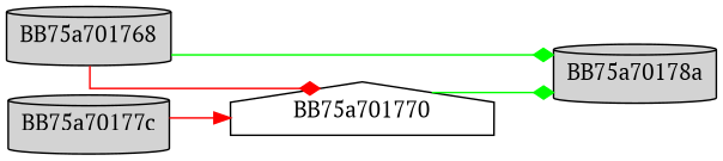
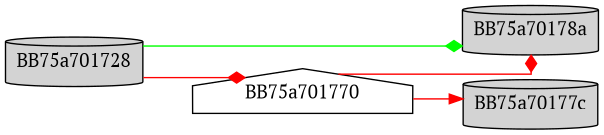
  digraph {
    fontname="PT Serif"
    rankdir=LR
    splines=ortho
    node [fillcolor=lightgrey fontname="PT Serif" shape=cylinder style=filled]
    edge [arrowhead=diamond color=green fontname="PT Serif"]
-   BB75a701768
+   BB75a701768 [label=BB75a701728]
    BB75a70178a
    BB75a701770 [fillcolor=white shape=house]
    BB75a70177c
    BB75a701768 -> BB75a70178a
    BB75a701768 -> BB75a701770 [color=red]
-   BB75a701770 -> BB75a70178a
-   BB75a70177c -> BB75a701770 [arrowhead=normal color=red]
+   BB75a701770 -> BB75a70178a [color=red]
+   BB75a701770 -> BB75a70177c [arrowhead=normal color=red]
  }
